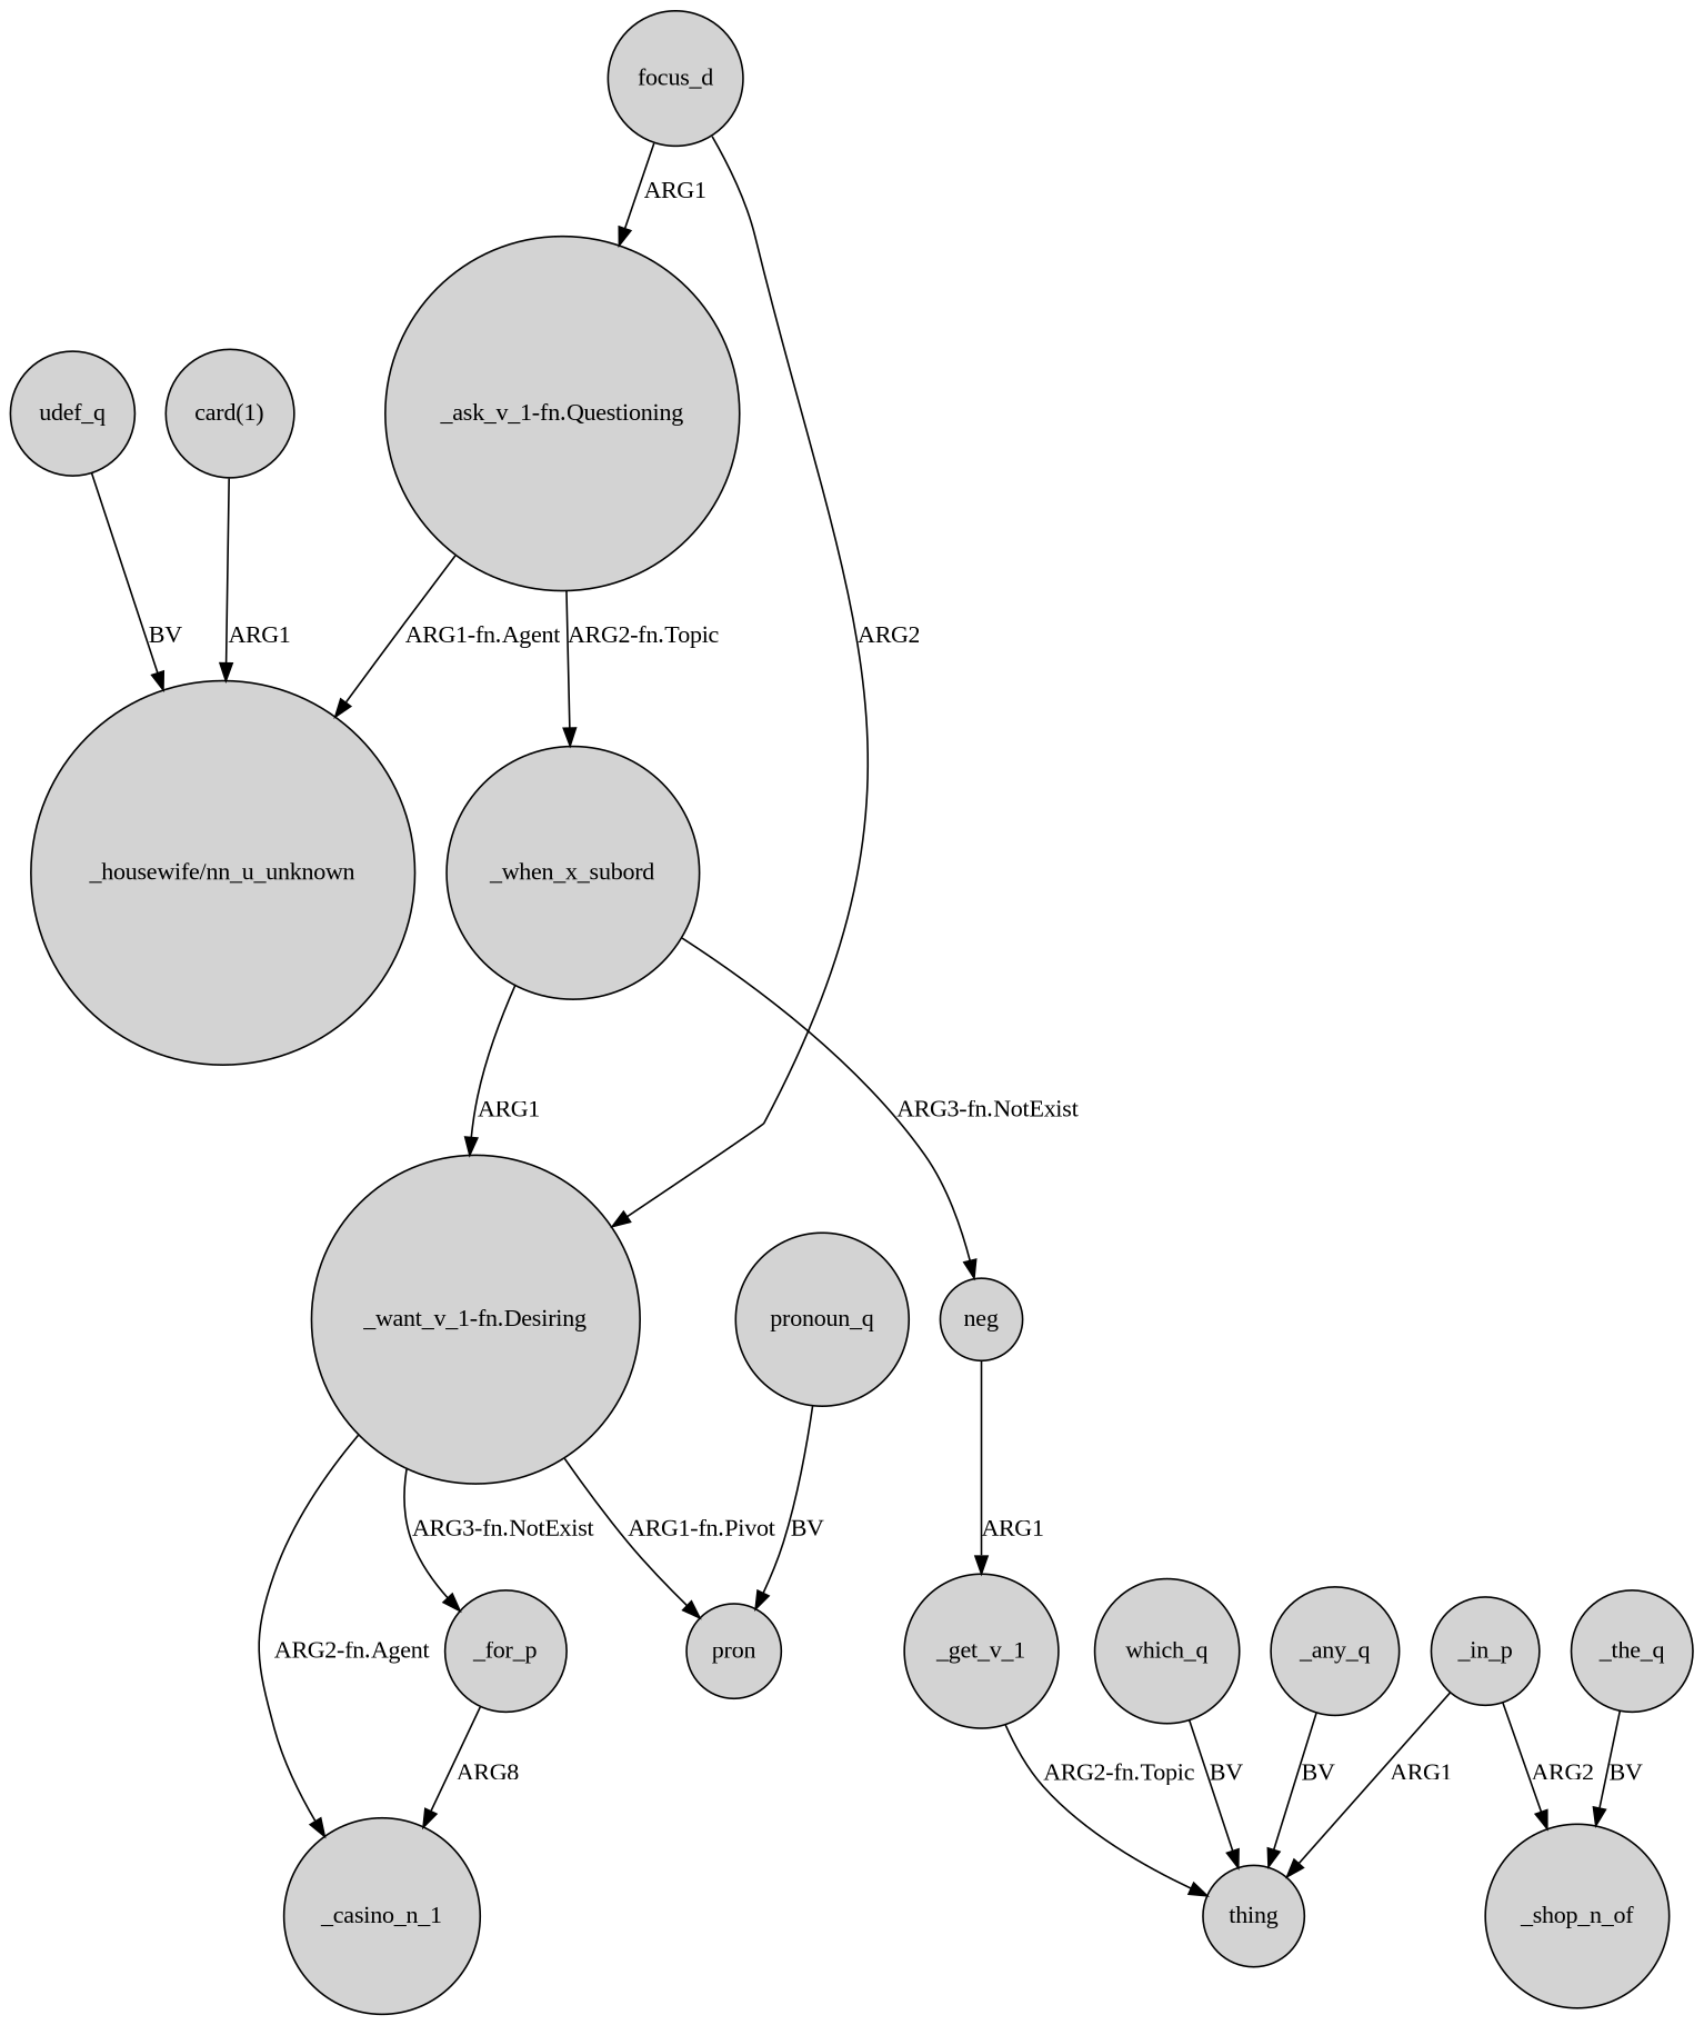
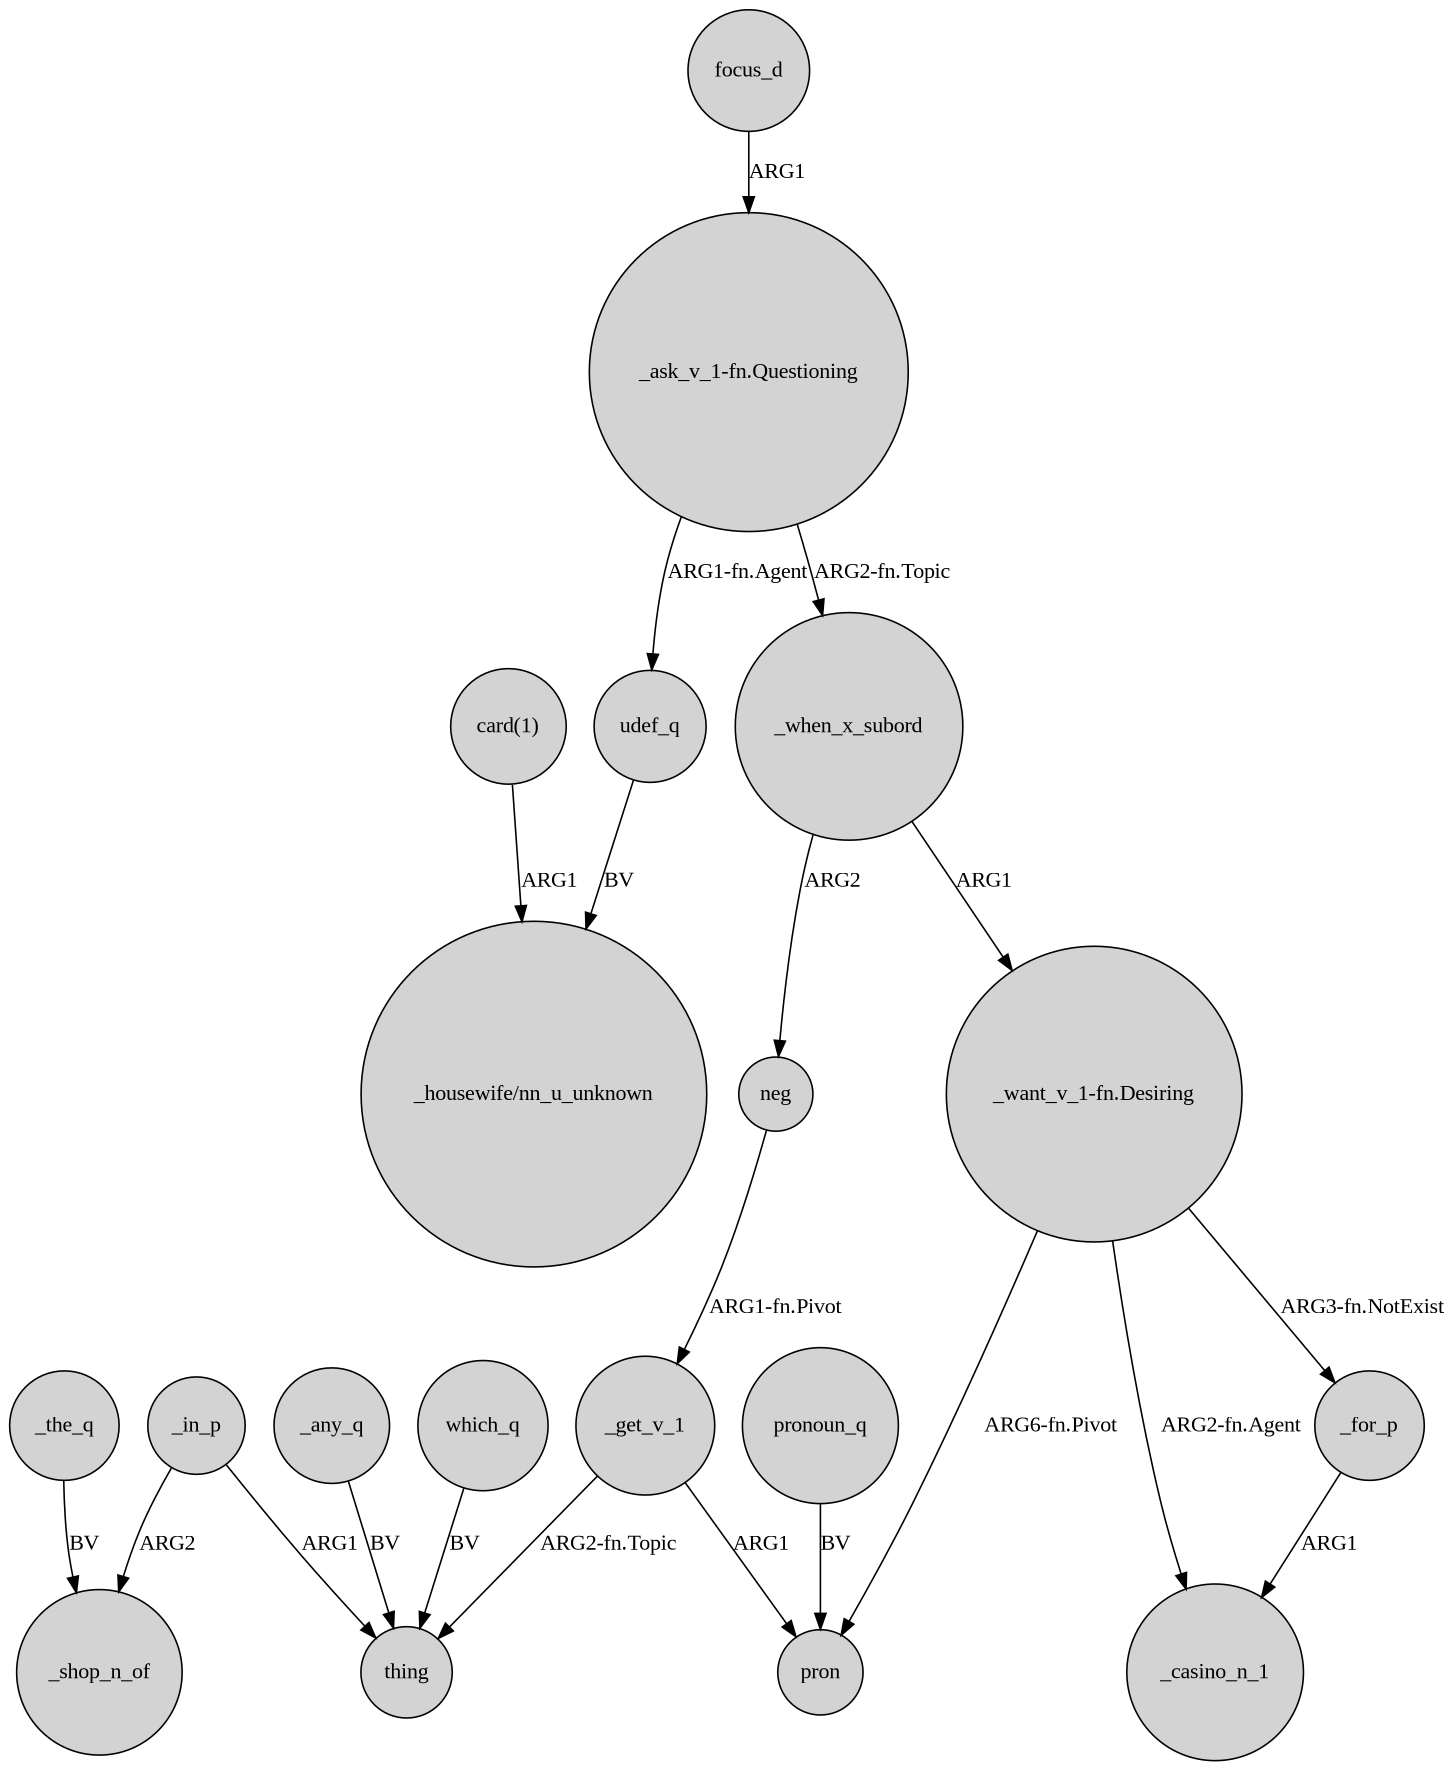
  digraph {
    fontname="Liberation Serif"
    node [fontname="Liberation Serif" shape=circle style=filled]
    edge [fontname="Liberation Serif"]
    udef_q
    "_housewife/nn_u_unknown"
    "_want_v_1-fn.Desiring"
    _casino_n_1
    pron
    _for_p
    _when_x_subord
    neg
    _get_v_1
    "card(1)"
    thing
    _in_p
    _shop_n_of
    pronoun_q
    focus_d
    "_ask_v_1-fn.Questioning"
    _the_q
    _any_q
    which_q
    udef_q -> "_housewife/nn_u_unknown" [label=BV]
    "_want_v_1-fn.Desiring" -> _casino_n_1 [label="ARG2-fn.Agent"]
-   "_want_v_1-fn.Desiring" -> pron [label="ARG1-fn.Pivot"]
+   "_want_v_1-fn.Desiring" -> pron [label="ARG6-fn.Pivot"]
    "_want_v_1-fn.Desiring" -> _for_p [label="ARG3-fn.NotExist"]
-   _for_p -> _casino_n_1 [label=ARG8]
+   _for_p -> _casino_n_1 [label=ARG1]
    _when_x_subord -> "_want_v_1-fn.Desiring" [label=ARG1]
-   _when_x_subord -> neg [label="ARG3-fn.NotExist"]
-   neg -> _get_v_1 [label=ARG1]
+   _when_x_subord -> neg [label=ARG2]
+   neg -> _get_v_1 [label="ARG1-fn.Pivot"]
+   _get_v_1 -> pron [label=ARG1]
    _get_v_1 -> thing [label="ARG2-fn.Topic"]
    "card(1)" -> "_housewife/nn_u_unknown" [label=ARG1]
    _in_p -> thing [label=ARG1]
    _in_p -> _shop_n_of [label=ARG2]
    pronoun_q -> pron [label=BV]
-   focus_d -> "_want_v_1-fn.Desiring" [label=ARG2]
    focus_d -> "_ask_v_1-fn.Questioning" [label=ARG1]
-   "_ask_v_1-fn.Questioning" -> "_housewife/nn_u_unknown" [label="ARG1-fn.Agent"]
+   "_ask_v_1-fn.Questioning" -> udef_q [label="ARG1-fn.Agent"]
    "_ask_v_1-fn.Questioning" -> _when_x_subord [label="ARG2-fn.Topic"]
    _the_q -> _shop_n_of [label=BV]
    _any_q -> thing [label=BV]
    which_q -> thing [label=BV]
  }
